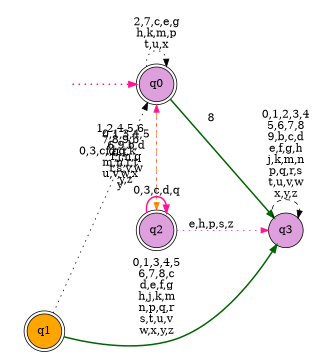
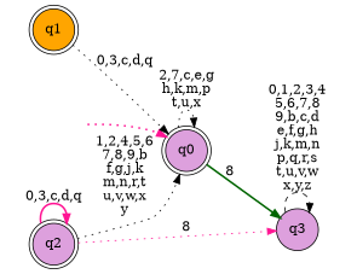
  digraph {
    rankdir=LR
    node [shape=doublecircle style="rounded,filled" color=black fillcolor=plum]
    edge [color=deeppink style=dotted]
    __start0 [height=0 shape=none style=invis width=0 color="" fillcolor=""]
    n2 [label=q0]
    n3 [label=q2]
    n4 [label=q3 shape=circle style=filled]
    n5 [fillcolor=orange label=q1]
    subgraph cluster_1 {
      nodesep=0.15
      ranksep=0.15
      style=invis
      __start0
      n2
    }
    __start0 -> n2 [penwidth=2]
    n2 -> n2 [color=black label="2,7,c,e,g\nh,k,m,p\nt,u,x"]
-   n2 -> n3 [color=darkorange label="0,1,3,4,5\n6,9,b,d\nf,j,n,q\nr,s,v,w\ny,z" style=dashed]
    n2 -> n4 [color=darkgreen label=8 style=bold]
-   n3 -> n2 [label="1,2,4,5,6\n7,8,9,b\nf,g,j,k\nm,n,r,t\nu,v,w,x\ny"]
+   n3 -> n2 [color=black label="1,2,4,5,6\n7,8,9,b\nf,g,j,k\nm,n,r,t\nu,v,w,x\ny"]
    n3 -> n3 [label="0,3,c,d,q" style=bold]
-   n3 -> n4 [label="e,h,p,s,z"]
+   n3 -> n4 [label=8]
    n4 -> n4 [color=black label="0,1,2,3,4\n5,6,7,8\n9,b,c,d\ne,f,g,h\nj,k,m,n\np,q,r,s\nt,u,v,w\nx,y,z" style=dashed]
    n5 -> n2 [color=black label="0,3,c,d,q"]
-   n5 -> n4 [color=darkgreen label="0,1,3,4,5\n6,7,8,c\nd,e,f,g\nh,j,k,m\nn,p,q,r\ns,t,u,v\nw,x,y,z" style=bold]
  }
